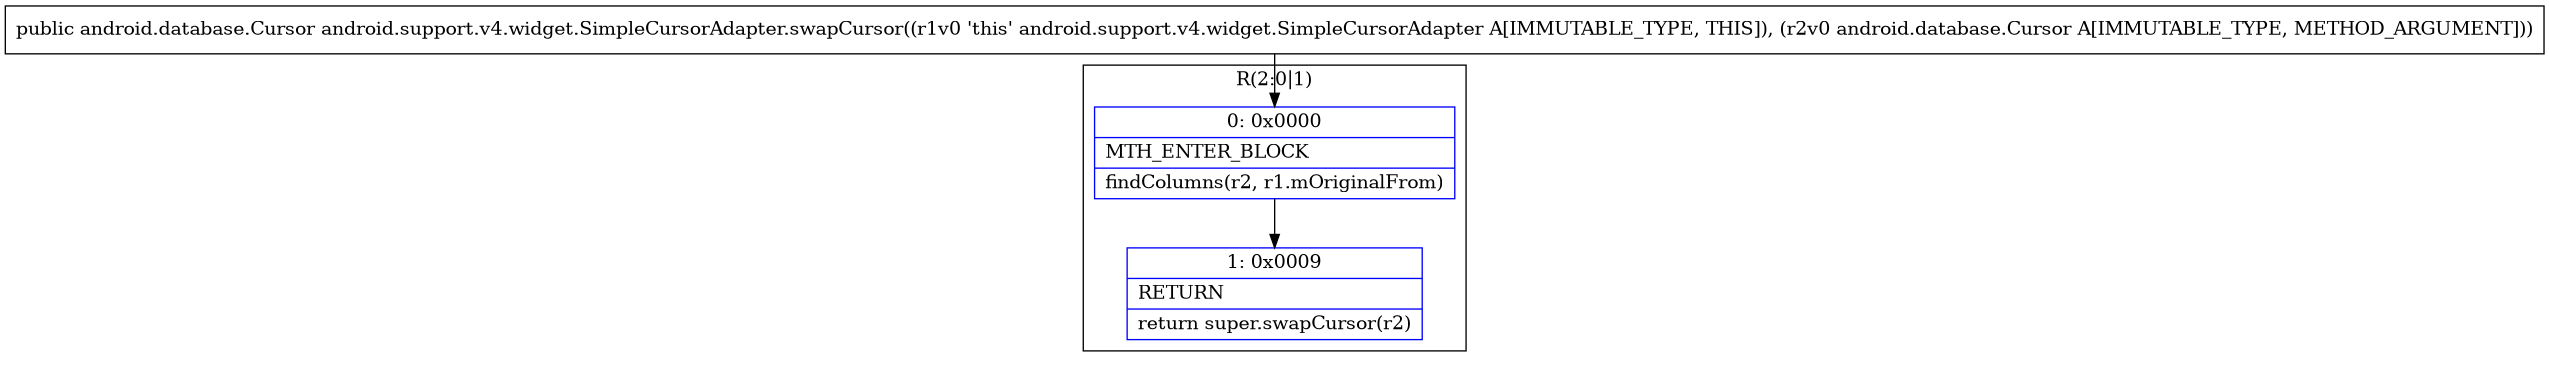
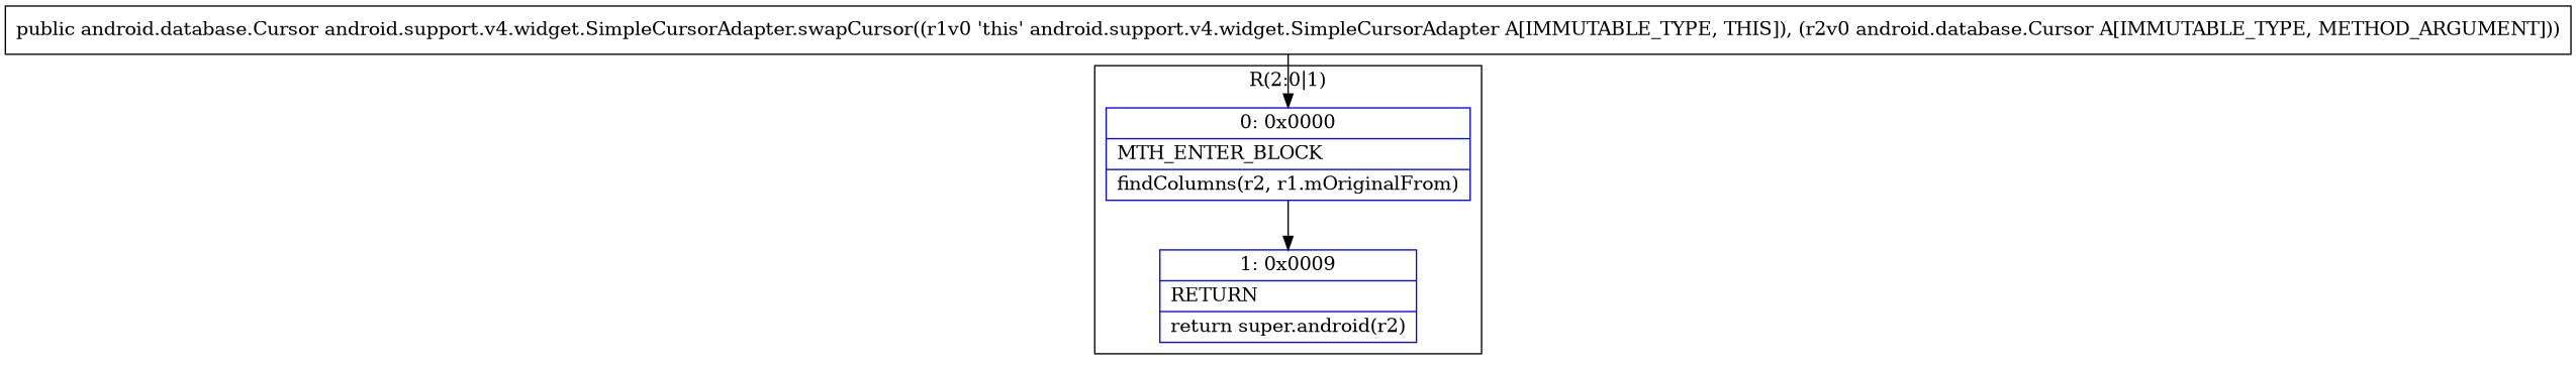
  digraph {
    node [color=blue shape=record]
    n1 [label="{0\:\ 0x0000|MTH_ENTER_BLOCK\l|findColumns(r2, r1.mOriginalFrom)\l}"]
-   n2 [label="{1\:\ 0x0009|RETURN\l|return super.swapCursor(r2)\l}"]
+   n2 [label="{1\:\ 0x0009|RETURN\l|return super.android(r2)\l}"]
    n3 [label="{public android.database.Cursor android.support.v4.widget.SimpleCursorAdapter.swapCursor((r1v0 'this' android.support.v4.widget.SimpleCursorAdapter A[IMMUTABLE_TYPE, THIS]), (r2v0 android.database.Cursor A[IMMUTABLE_TYPE, METHOD_ARGUMENT])) }" color=""]
    subgraph cluster_1 {
      label="R(2:0|1)"
      n1
      n2
    }
    n1 -> n2
    n3 -> n1
  }
